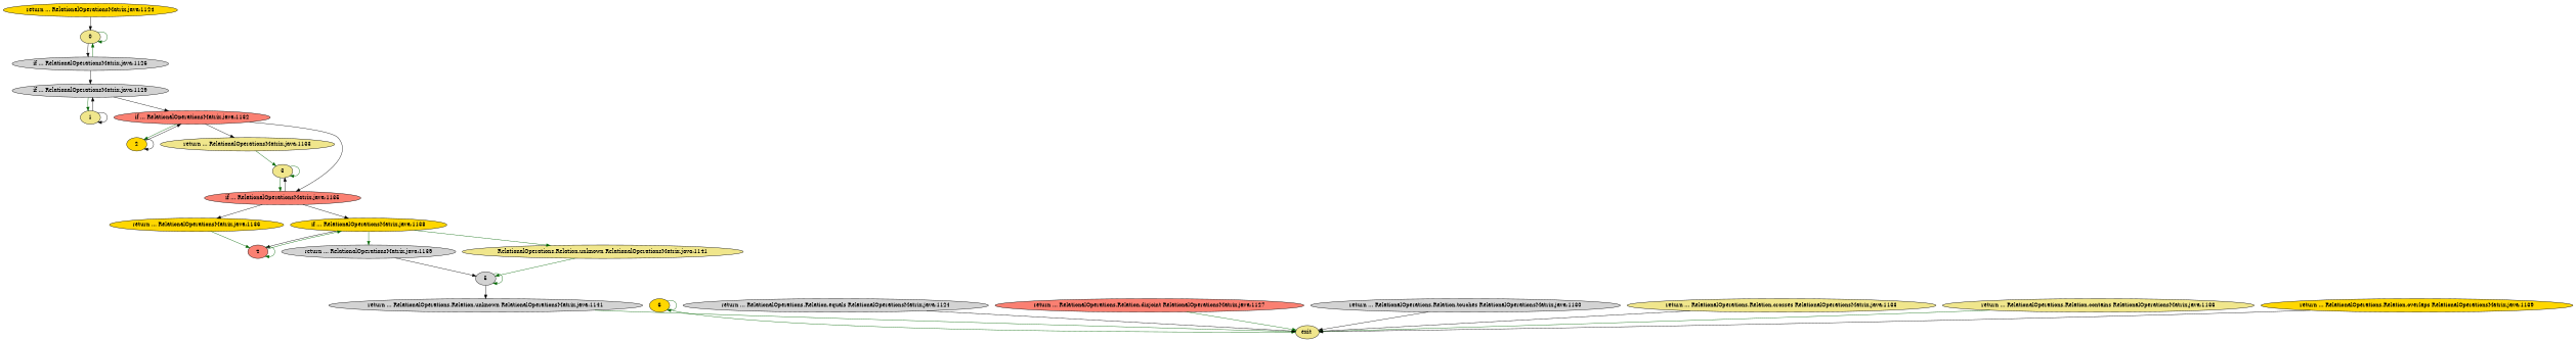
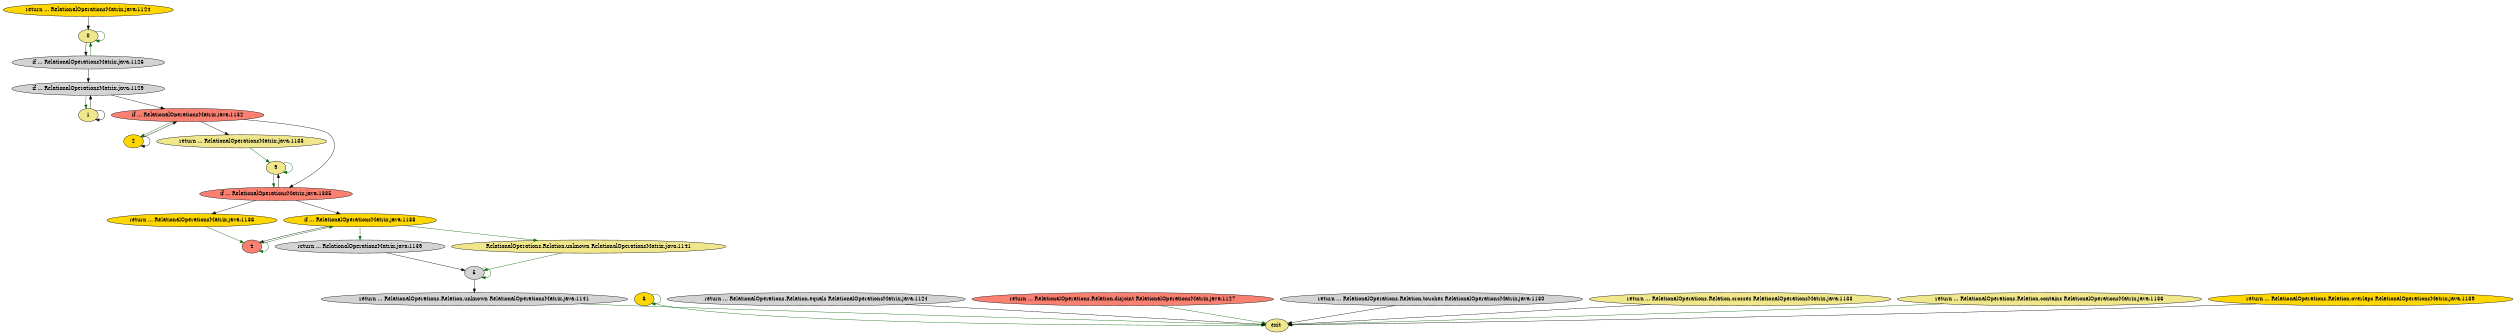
  strict digraph {
    node [fillcolor=khaki style=filled]
    edge [color=black]
    "return ... RelationalOperationsMatrix.java:1124" [fillcolor=gold]
    0
    "if ... RelationalOperationsMatrix.java:1126" [fillcolor=lightgrey]
    "if ... RelationalOperationsMatrix.java:1129" [fillcolor=lightgrey]
    1
    "if ... RelationalOperationsMatrix.java:1132" [fillcolor=salmon]
    2 [fillcolor=gold]
    "return ... RelationalOperationsMatrix.java:1133"
-   "if ... RelationalOperationsMatrix.java:1135" [fillcolor=salmon]
-   3
+   "if ... RelationalOperationsMatrix.java:1135" [fillcolor=salmon label="if ... RelationalOperationsMatrix.java:1335"]
+   3 [label=9]
    "return ... RelationalOperationsMatrix.java:1136" [fillcolor=gold]
    "if ... RelationalOperationsMatrix.java:1138" [fillcolor=gold]
    4 [fillcolor=salmon]
    "return ... RelationalOperationsMatrix.java:1139" [fillcolor=lightgrey]
    "RelationalOperations.Relation.unknown RelationalOperationsMatrix.java:1141"
    5 [fillcolor=lightgrey]
    "return ... RelationalOperations.Relation.unknown RelationalOperationsMatrix.java:1141" [fillcolor=lightgrey]
    "exit "
    6 [fillcolor=gold]
    "return ... RelationalOperations.Relation.equals RelationalOperationsMatrix.java:1124" [fillcolor=lightgrey]
    "return ... RelationalOperations.Relation.disjoint RelationalOperationsMatrix.java:1127" [fillcolor=salmon]
    "return ... RelationalOperations.Relation.touches RelationalOperationsMatrix.java:1130" [fillcolor=lightgrey]
    "return ... RelationalOperations.Relation.crosses RelationalOperationsMatrix.java:1133"
    "return ... RelationalOperations.Relation.contains RelationalOperationsMatrix.java:1136"
    "return ... RelationalOperations.Relation.overlaps RelationalOperationsMatrix.java:1139" [fillcolor=gold]
    "return ... RelationalOperationsMatrix.java:1124" -> 0
    0 -> 0 [color=darkgreen]
    0 -> "if ... RelationalOperationsMatrix.java:1126"
    "if ... RelationalOperationsMatrix.java:1126" -> 0 [color=darkgreen]
    "if ... RelationalOperationsMatrix.java:1126" -> "if ... RelationalOperationsMatrix.java:1129"
    "if ... RelationalOperationsMatrix.java:1129" -> 1 [color=darkgreen]
    "if ... RelationalOperationsMatrix.java:1129" -> "if ... RelationalOperationsMatrix.java:1132"
    1 -> "if ... RelationalOperationsMatrix.java:1129"
    1 -> 1
    "if ... RelationalOperationsMatrix.java:1132" -> 2 [color=darkgreen]
    "if ... RelationalOperationsMatrix.java:1132" -> "return ... RelationalOperationsMatrix.java:1133"
    "if ... RelationalOperationsMatrix.java:1132" -> "if ... RelationalOperationsMatrix.java:1135"
    2 -> "if ... RelationalOperationsMatrix.java:1132"
    2 -> 2
    "return ... RelationalOperationsMatrix.java:1133" -> 3 [color=darkgreen]
    "if ... RelationalOperationsMatrix.java:1135" -> 3
    "if ... RelationalOperationsMatrix.java:1135" -> "return ... RelationalOperationsMatrix.java:1136"
    "if ... RelationalOperationsMatrix.java:1135" -> "if ... RelationalOperationsMatrix.java:1138"
    3 -> "if ... RelationalOperationsMatrix.java:1135" [color=darkgreen]
    3 -> 3 [color=darkgreen]
    "return ... RelationalOperationsMatrix.java:1136" -> 4 [color=darkgreen]
    "if ... RelationalOperationsMatrix.java:1138" -> 4
    "if ... RelationalOperationsMatrix.java:1138" -> "return ... RelationalOperationsMatrix.java:1139" [color=darkgreen]
    "if ... RelationalOperationsMatrix.java:1138" -> "RelationalOperations.Relation.unknown RelationalOperationsMatrix.java:1141" [color=darkgreen]
    4 -> "if ... RelationalOperationsMatrix.java:1138" [color=darkgreen]
    4 -> 4 [color=darkgreen]
    "return ... RelationalOperationsMatrix.java:1139" -> 5
    "RelationalOperations.Relation.unknown RelationalOperationsMatrix.java:1141" -> 5 [color=darkgreen]
    5 -> 5 [color=darkgreen]
    5 -> "return ... RelationalOperations.Relation.unknown RelationalOperationsMatrix.java:1141"
    "return ... RelationalOperations.Relation.unknown RelationalOperationsMatrix.java:1141" -> "exit " [color=darkgreen]
    6 -> "exit " [color=darkgreen]
    6 -> 6 [color=darkgreen]
    "return ... RelationalOperations.Relation.equals RelationalOperationsMatrix.java:1124" -> "exit "
    "return ... RelationalOperations.Relation.disjoint RelationalOperationsMatrix.java:1127" -> "exit " [color=darkgreen]
    "return ... RelationalOperations.Relation.touches RelationalOperationsMatrix.java:1130" -> "exit "
    "return ... RelationalOperations.Relation.crosses RelationalOperationsMatrix.java:1133" -> "exit "
    "return ... RelationalOperations.Relation.contains RelationalOperationsMatrix.java:1136" -> "exit " [color=darkgreen]
    "return ... RelationalOperations.Relation.overlaps RelationalOperationsMatrix.java:1139" -> "exit "
  }
